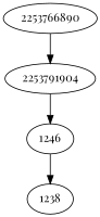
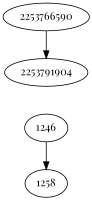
  strict digraph {
    fontname="Playfair Display"
    node [fontname="Playfair Display"]
    edge [fontname="Playfair Display"]
    2253791904
    1246
-   1238
-   2253766890
-   2253791904 -> 1246
+   1238 [label=1258]
+   2253766890 [label=2253766590]
    1246 -> 1238
    2253766890 -> 2253791904
  }
